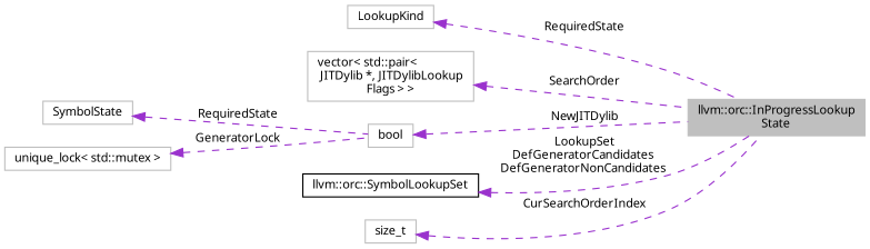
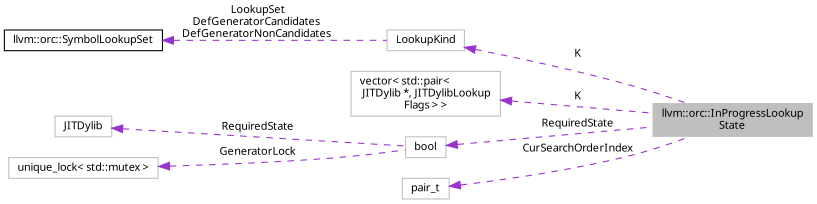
  digraph {
    fontname="Noto Sans"
    rankdir=LR
    node [color=grey75 fontname="Noto Sans" fontsize=10 shape=record]
    edge [color=darkorchid3 dir=back fontname="Noto Sans" fontsize=10 labelfontname=Helvetica labelfontsize=10 style=dashed]
    n1 [fillcolor=grey75 fontcolor=black height=0.2 label="llvm::orc::InProgressLookup\lState" style=filled width=0.4]
    n2 [height=0.2 label=LookupKind width=0.4]
    n3 [height=0.2 label="vector\< std::pair\<\l JITDylib *, JITDylibLookup\lFlags \> \>" width=0.4]
-   n4 [height=0.2 label=SymbolState width=0.4]
+   n4 [height=0.2 label=JITDylib width=0.4]
    n5 [height=0.2 label=bool width=0.4]
    n6 [height=0.2 label="unique_lock\< std::mutex \>" width=0.4]
    n7 [color=black height=0.2 label="llvm::orc::SymbolLookupSet" width=0.4]
-   n8 [height=0.2 label=size_t width=0.4]
-   n2 -> n1 [label=" RequiredState"]
-   n3 -> n1 [label=" SearchOrder"]
+   n8 [height=0.2 label=pair_t width=0.4]
+   n2 -> n1 [label=" K"]
+   n3 -> n1 [label=" K"]
    n4 -> n5 [label=" RequiredState"]
-   n5 -> n1 [label=" NewJITDylib"]
+   n5 -> n1 [label=" RequiredState"]
    n6 -> n5 [label=" GeneratorLock"]
-   n7 -> n1 [label=" LookupSet\nDefGeneratorCandidates\nDefGeneratorNonCandidates"]
+   n7 -> n2 [label=" LookupSet\nDefGeneratorCandidates\nDefGeneratorNonCandidates"]
    n8 -> n1 [label=" CurSearchOrderIndex"]
  }
